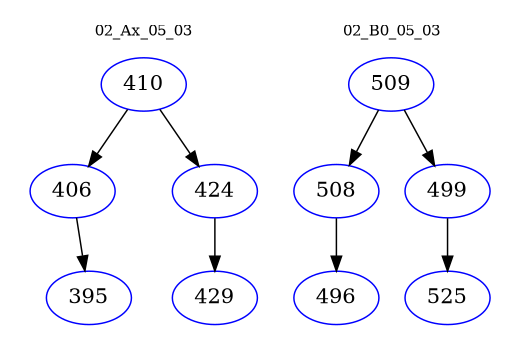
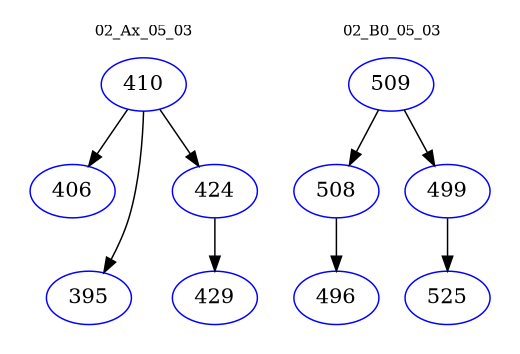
  digraph {
    node [color=blue]
    edge [color=black]
    n1 [label=410]
    n2 [label=406]
    n3 [label=424]
    n4 [label=395]
    n5 [label=429]
    n6 [label=509]
    n7 [label=508]
    n8 [label=499]
    n9 [label=496]
    n10 [label=525]
    subgraph cluster_1 {
      color=white
      fontsize=10
      label="02_Ax_05_03"
      n1
      n2
      n3
      n4
      n5
    }
    subgraph cluster_2 {
      color=white
      fontsize=10
      label="02_B0_05_03"
      n6
      n7
      n8
      n9
      n10
    }
    n1 -> n2
    n1 -> n3
-   n2 -> n4
+   n1 -> n4
    n3 -> n5
    n6 -> n7
    n6 -> n8
    n7 -> n9
    n8 -> n10
  }
